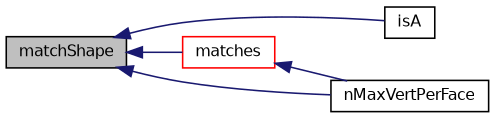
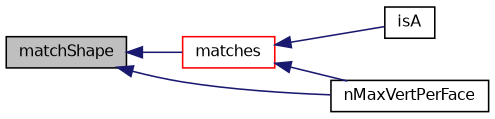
  digraph {
    rankdir=LR
    node [color=black fontname=Helvetica fontsize=10 shape=record]
    edge [color=midnightblue dir=back fontname=Helvetica fontsize=10 labelfontname=Helvetica labelfontsize=10 style=solid]
    n1 [fillcolor=grey75 fontcolor=black height=0.2 label=matchShape style=filled width=0.4]
    n2 [height=0.2 label=isA width=0.4]
    n3 [height=0.2 label=nMaxVertPerFace width=0.4]
    n4 [color=red height=0.2 label=matches width=0.4]
-   n1 -> n2
+   n4 -> n2
    n1 -> n3
    n1 -> n4
    n4 -> n3
  }
